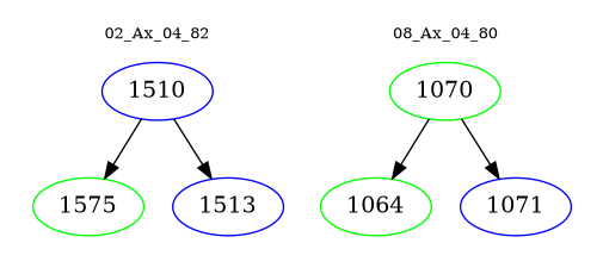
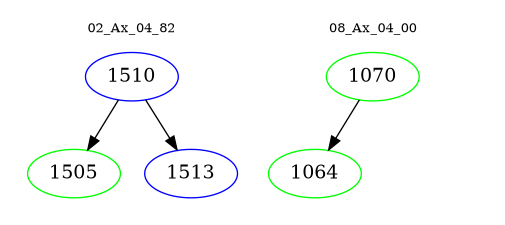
  digraph {
    node [color=blue]
    edge [color=black]
    n1 [label=1510]
-   n2 [color=green label=1575]
+   n2 [color=green label=1505]
    n3 [label=1513]
    n4 [color=green label=1070]
    n5 [color=green label=1064]
-   n6 [label=1071]
    subgraph cluster_1 {
      color=white
      fontsize=10
      label="02_Ax_04_82"
      n1
      n2
      n3
    }
    subgraph cluster_2 {
      color=white
      fontsize=10
-     label="08_Ax_04_80"
+     label="08_Ax_04_00"
      n4
      n5
-     n6
    }
    n1 -> n2
    n1 -> n3
    n4 -> n5
-   n4 -> n6
  }
